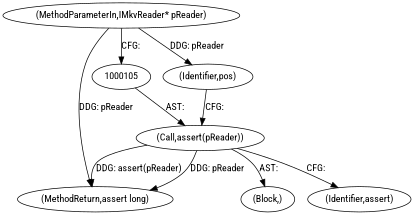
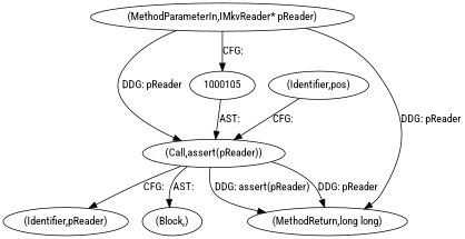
  digraph {
    fontname="Roboto Condensed"
    node [fontname="Roboto Condensed"]
    edge [fontname="Roboto Condensed"]
    n1 [label="(Call,assert(pReader))"]
-   n2 [label="(Identifier,assert)"]
+   n2 [label="(Identifier,pReader)"]
    n3 [label="(Block,)"]
-   n4 [label="(MethodReturn,assert long)"]
+   n4 [label="(MethodReturn,long long)"]
    n5 [label="(MethodParameterIn,IMkvReader* pReader)"]
    1000105
    n7 [label="(Identifier,pos)"]
    n1 -> n2 [label="CFG: "]
    n1 -> n3 [label="AST: "]
    n1 -> n4 [label="DDG: assert(pReader)"]
    n1 -> n4 [label="DDG: pReader"]
-   n5 -> n7 [label="DDG: pReader"]
+   n5 -> n1 [label="DDG: pReader"]
    n5 -> n4 [label="DDG: pReader"]
    n5 -> 1000105 [label="CFG: "]
    1000105 -> n1 [label="AST: "]
    n7 -> n1 [label="CFG: "]
  }
